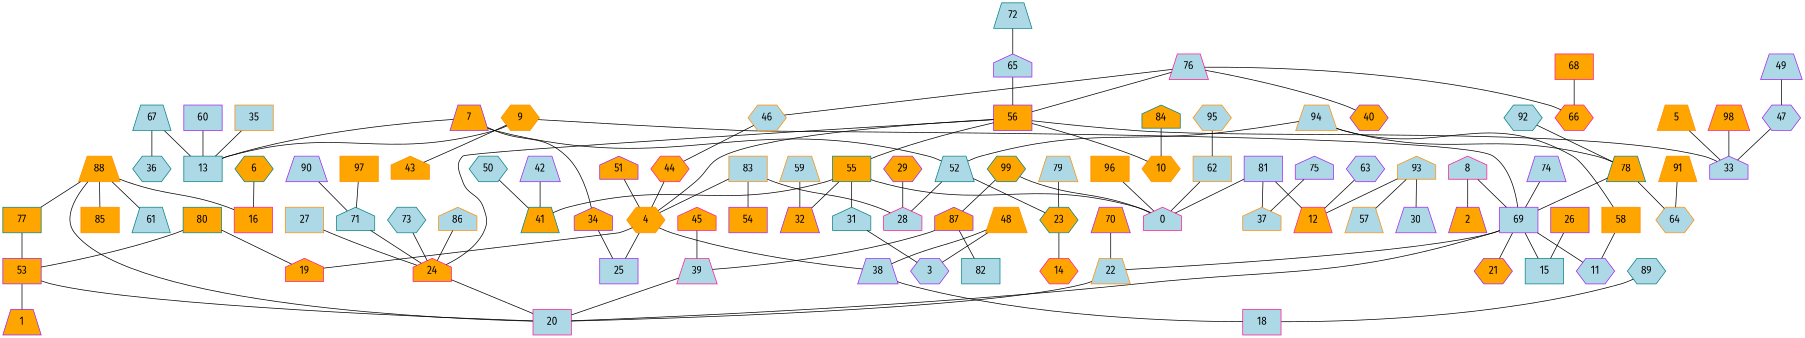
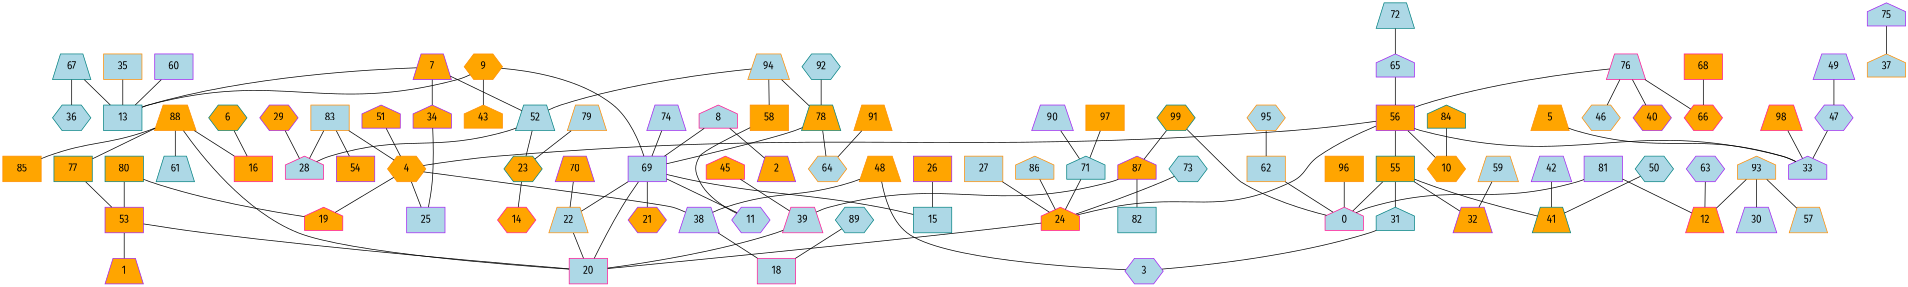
  digraph {
    fontname="Fira Sans"
    node [color=purple fillcolor=lightblue fontname="Fira Sans" shape=trapezium style=filled]
    edge [color=black dir=none fontname="Fira Sans"]
    49
    47 [shape=hexagon]
    33 [shape=house]
    91 [color=darkorange fillcolor=orange]
    64 [color=darkorange shape=hexagon]
    23 [color=teal fillcolor=orange shape=hexagon]
    14 [color=deeppink fillcolor=orange shape=hexagon]
    72 [color=teal]
    65 [shape=house]
    56 [fillcolor=orange shape=box]
    60 [shape=box]
    13 [color=teal shape=box]
    34 [fillcolor=orange shape=house]
    25 [shape=box]
    89 [color=teal shape=hexagon]
    18 [color=deeppink shape=box]
    77 [color=teal fillcolor=orange shape=box]
    53 [fillcolor=orange shape=box]
    20 [color=deeppink shape=box]
    1 [fillcolor=orange]
    5 [color=darkorange fillcolor=orange]
    42
    41 [color=teal fillcolor=orange]
    48 [color=darkorange fillcolor=orange]
    38
    3 [shape=hexagon]
    51 [fillcolor=orange shape=house]
    4 [color=darkorange fillcolor=orange shape=hexagon]
    19 [color=deeppink fillcolor=orange shape=house]
    52 [color=teal]
    28 [color=deeppink shape=house]
    80 [color=teal fillcolor=orange shape=box]
    29 [fillcolor=orange shape=hexagon]
    99 [color=teal fillcolor=orange shape=hexagon]
    0 [color=deeppink shape=house]
    87 [fillcolor=orange shape=house]
    45 [color=deeppink fillcolor=orange shape=house]
    39 [color=deeppink]
    31 [color=teal shape=house]
    63 [shape=hexagon]
    12 [color=deeppink fillcolor=orange]
    92 [color=teal shape=hexagon]
    78 [color=teal fillcolor=orange]
    69 [shape=box]
    94 [color=darkorange]
    58 [color=darkorange fillcolor=orange shape=box]
    11 [shape=hexagon]
    71 [color=teal shape=house]
    24 [color=deeppink fillcolor=orange shape=house]
    82 [color=teal shape=box]
    90
    73 [color=teal shape=hexagon]
    83 [color=darkorange shape=box]
    54 [fillcolor=orange shape=box]
    79 [color=darkorange]
    10 [color=darkorange fillcolor=orange shape=hexagon]
    55 [color=teal fillcolor=orange shape=box]
    32 [fillcolor=orange]
    9 [color=darkorange fillcolor=orange shape=hexagon]
    43 [color=darkorange fillcolor=orange shape=house]
    15 [color=teal shape=box]
    21 [fillcolor=orange shape=hexagon]
    22 [color=darkorange]
    93 [color=darkorange shape=house]
    30
    57 [color=darkorange]
    27 [color=darkorange shape=box]
-   44 [color=deeppink fillcolor=orange shape=hexagon]
    6 [color=teal fillcolor=orange shape=hexagon]
    16 [color=deeppink fillcolor=orange shape=box]
    76 [color=deeppink]
    40 [fillcolor=orange shape=hexagon]
    66 [color=deeppink fillcolor=orange shape=hexagon]
    46 [color=darkorange shape=hexagon]
    86 [color=darkorange shape=house]
    84 [color=teal fillcolor=orange shape=house]
    62 [color=darkorange shape=box]
    97 [color=darkorange fillcolor=orange shape=box]
    88 [color=darkorange fillcolor=orange]
    85 [color=darkorange fillcolor=orange shape=box]
    61 [color=teal]
    7 [fillcolor=orange]
    98 [color=deeppink fillcolor=orange]
    74
    26 [fillcolor=orange shape=box]
    59 [color=darkorange]
    67 [color=teal]
    36 [color=teal shape=hexagon]
    50 [color=teal shape=hexagon]
    8 [color=deeppink shape=house]
    2 [fillcolor=orange]
    35 [color=darkorange shape=box]
    81 [shape=box]
    37 [color=darkorange shape=house]
    95 [color=darkorange shape=hexagon]
    70 [fillcolor=orange]
    96 [color=darkorange fillcolor=orange shape=box]
    75 [shape=house]
    68 [color=deeppink fillcolor=orange shape=box]
    subgraph sub_1 {
      49
      47
      33
      91
      64
      23
      14
      72
      65
      56
      60
      13
      34
      25
      89
      18
      77
      53
      20
      1
      5
      42
      41
      48
      38
      3
      51
      4
      19
      52
      28
      80
      29
      99
      0
      87
      45
      39
      31
      63
      12
      92
      78
      69
      94
      58
      11
      71
      24
      82
      90
      73
      83
      54
      79
      10
      55
      32
      9
      43
      15
      21
      22
      93
      30
      57
      27
-     44
      6
      16
      76
      40
      66
      46
      86
      84
      62
      97
      88
      85
      61
      7
      98
      74
      26
      59
      67
      36
      50
      8
      2
      35
      81
      37
      95
      70
      96
      75
      68
    }
    49 -> 47
    47 -> 33
    91 -> 64
    23 -> 14
    72 -> 65
    65 -> 56
    56 -> 33
    56 -> 4
    56 -> 24
    56 -> 10
    56 -> 55
    60 -> 13
    34 -> 25
    89 -> 18
    77 -> 53
    53 -> 20
    53 -> 1
    5 -> 33
    42 -> 41
    48 -> 38
    48 -> 3
    38 -> 18
    51 -> 4
    4 -> 25
    4 -> 38
    4 -> 19
    52 -> 23
    52 -> 28
    80 -> 53
    80 -> 19
    29 -> 28
    99 -> 0
    99 -> 87
    87 -> 39
    87 -> 82
    45 -> 39
    39 -> 20
    31 -> 3
    63 -> 12
    92 -> 78
    78 -> 64
    78 -> 69
    69 -> 20
    69 -> 11
    69 -> 15
    69 -> 21
    69 -> 22
    94 -> 52
    94 -> 78
    94 -> 58
    58 -> 11
    71 -> 24
    24 -> 20
    90 -> 71
    73 -> 24
    83 -> 4
    83 -> 28
    83 -> 54
    79 -> 23
    55 -> 41
    55 -> 0
    55 -> 31
    55 -> 32
    9 -> 13
    9 -> 69
    9 -> 43
    22 -> 20
    93 -> 12
    93 -> 30
    93 -> 57
    27 -> 24
-   44 -> 4
    6 -> 16
    76 -> 56
    76 -> 40
    76 -> 66
    76 -> 46
-   46 -> 44
    86 -> 24
    84 -> 10
    62 -> 0
    97 -> 71
    88 -> 77
    88 -> 20
    88 -> 16
    88 -> 85
    88 -> 61
    7 -> 13
    7 -> 34
    7 -> 52
    98 -> 33
    74 -> 69
    26 -> 15
    59 -> 32
    67 -> 13
    67 -> 36
    50 -> 41
    8 -> 69
    8 -> 2
    35 -> 13
    81 -> 0
    81 -> 12
-   81 -> 37
    95 -> 62
    70 -> 22
    96 -> 0
    75 -> 37
    68 -> 66
  }
